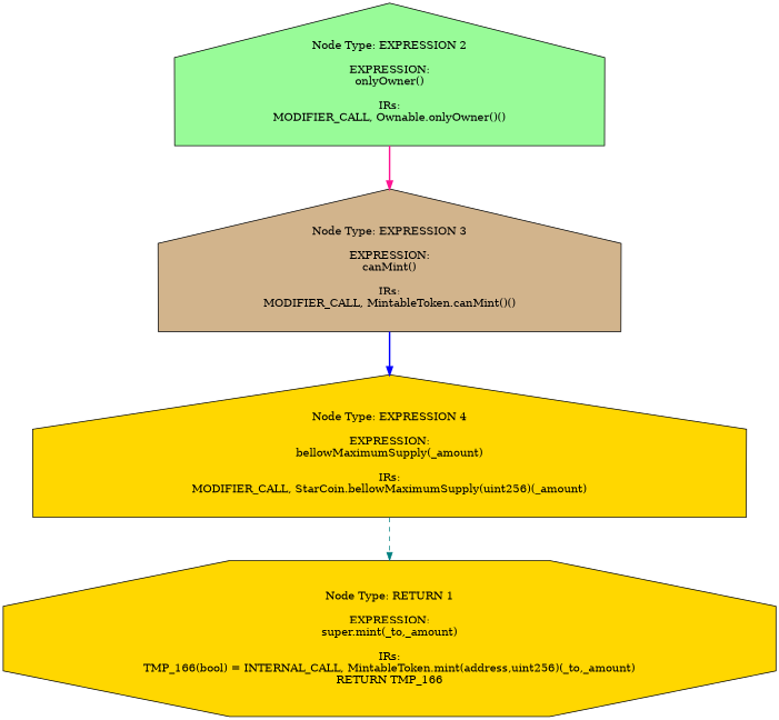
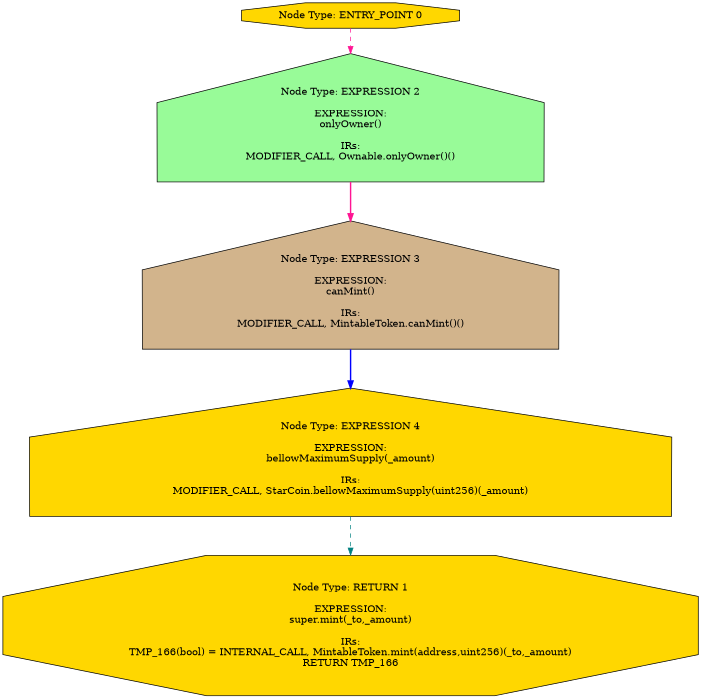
  digraph {
    node [style=filled fillcolor=gold shape=house]
    edge [color=deeppink style=dashed]
+   n1 [label="Node Type: ENTRY_POINT 0\n" shape=octagon]
    n2 [label="Node Type: EXPRESSION 2\n\nEXPRESSION:\nonlyOwner()\n\nIRs:\nMODIFIER_CALL, Ownable.onlyOwner()()" fillcolor=palegreen]
    n3 [label="Node Type: EXPRESSION 3\n\nEXPRESSION:\ncanMint()\n\nIRs:\nMODIFIER_CALL, MintableToken.canMint()()" fillcolor=tan]
    n4 [label="Node Type: RETURN 1\n\nEXPRESSION:\nsuper.mint(_to,_amount)\n\nIRs:\nTMP_166(bool) = INTERNAL_CALL, MintableToken.mint(address,uint256)(_to,_amount)\nRETURN TMP_166" shape=octagon]
    n5 [label="Node Type: EXPRESSION 4\n\nEXPRESSION:\nbellowMaximumSupply(_amount)\n\nIRs:\nMODIFIER_CALL, StarCoin.bellowMaximumSupply(uint256)(_amount)"]
+   n1 -> n2
    n2 -> n3 [style=bold]
    n3 -> n5 [color=blue style=bold]
    n5 -> n4 [color=teal]
  }
